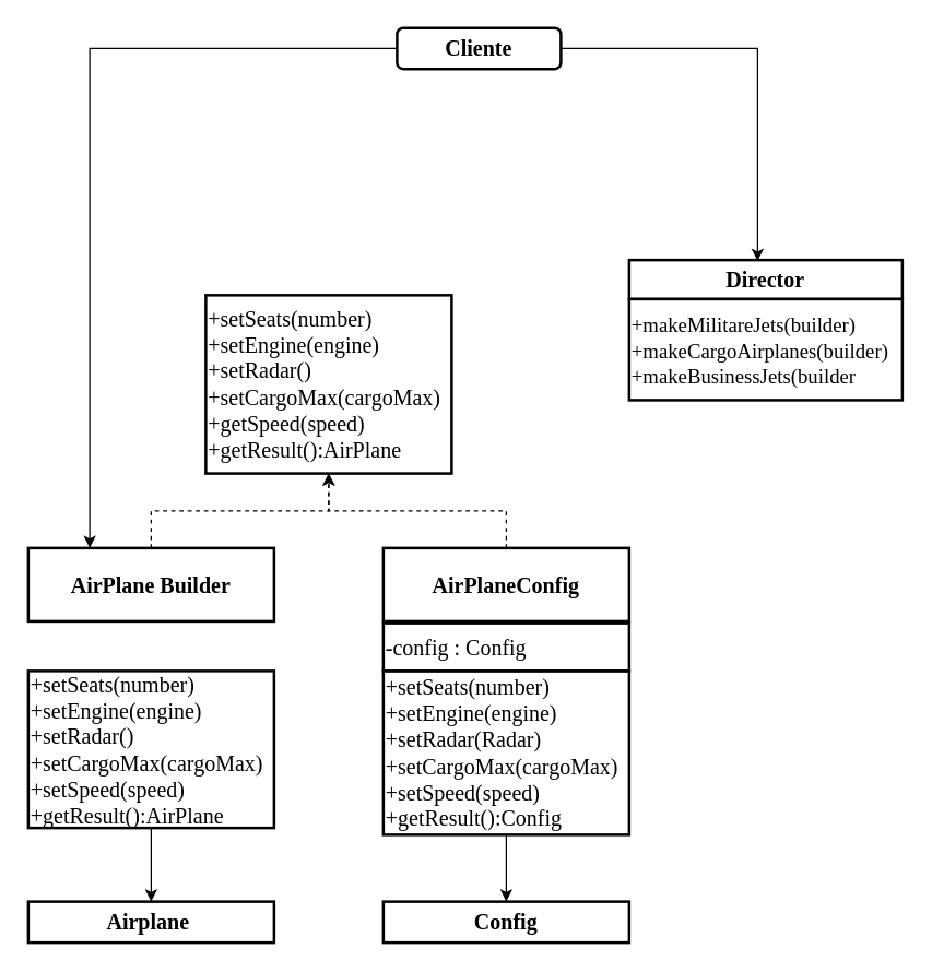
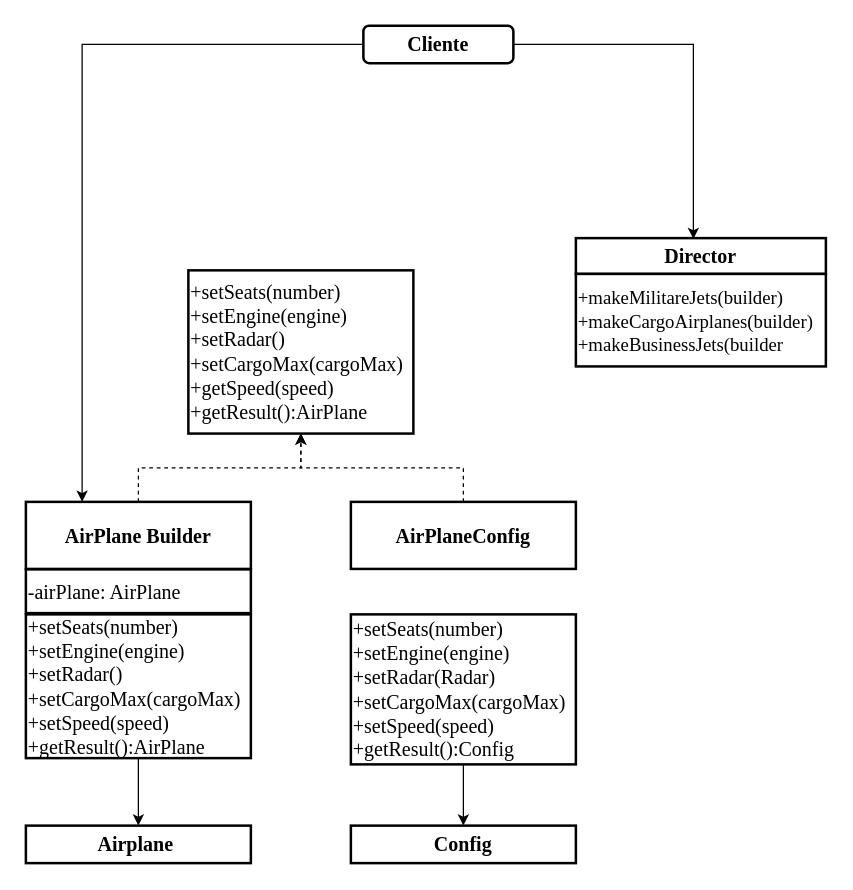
  <mxCell id="0" />
  <mxCell id="1" parent="0" />
  <mxCell id="2" style="edgeStyle=orthogonalEdgeStyle;rounded=0;orthogonalLoop=1;jettySize=auto;html=1;entryX=0.47;entryY=0.022;entryDx=0;entryDy=0;entryPerimeter=0;fontFamily=Times New Roman;fontSize=16;" parent="1" source="4" target="6" edge="1"><mxGeometry relative="1" as="geometry" /></mxCell>
  <mxCell id="3" style="edgeStyle=orthogonalEdgeStyle;rounded=0;sketch=0;jumpStyle=none;orthogonalLoop=1;jettySize=auto;html=1;entryX=0.25;entryY=0;entryDx=0;entryDy=0;endArrow=classic;endFill=1;strokeColor=#000000;fontFamily=Times New Roman;fontSize=16;" parent="1" source="4" target="12" edge="1"><mxGeometry relative="1" as="geometry" /></mxCell>
  <mxCell id="4" value="Cliente&lt;br style=&quot;font-size: 16px;&quot;&gt;" style="rounded=1;whiteSpace=wrap;html=1;strokeWidth=2;glass=0;sketch=0;labelBackgroundColor=none;labelBorderColor=none;fontFamily=Times New Roman;fontStyle=1;spacing=2;fontSize=16;" parent="1" vertex="1"><mxGeometry x="290" y="20" width="120" height="30" as="geometry" /></mxCell>
  <mxCell id="5" value="" style="group" parent="1" vertex="1" connectable="0"><mxGeometry x="460" y="190.004" width="200" height="102.636" as="geometry" /></mxCell>
  <mxCell id="6" value="&lt;b&gt;Director&lt;/b&gt;" style="rounded=0;whiteSpace=wrap;html=1;glass=0;labelBackgroundColor=none;sketch=0;strokeWidth=2;fontFamily=Times New Roman;fontSize=16;shadow=0;" parent="5" vertex="1"><mxGeometry width="200" height="28.64" as="geometry" /></mxCell>
  <mxCell id="7" value="&lt;font style=&quot;font-size: 15px&quot;&gt;+makeMilitareJets(builder)&lt;br&gt;+makeCargoAirplanes(builder)&lt;br&gt;+makeBusinessJets(builder&lt;/font&gt;" style="rounded=0;html=1;glass=0;labelBackgroundColor=none;sketch=0;strokeWidth=2;fontFamily=Times New Roman;fontSize=16;shadow=0;align=left;" parent="5" vertex="1"><mxGeometry y="28.636" width="200" height="74" as="geometry" /></mxCell>
  <mxCell id="8" style="edgeStyle=orthogonalEdgeStyle;rounded=0;orthogonalLoop=1;jettySize=auto;html=1;exitX=0.5;exitY=1;exitDx=0;exitDy=0;fontFamily=Times New Roman;fontSize=16;" parent="5" source="6" target="6" edge="1"><mxGeometry relative="1" as="geometry" /></mxCell>
  <mxCell id="9" value="" style="group;labelBorderColor=none;gradientDirection=north;rounded=0;glass=0;shadow=0;sketch=0;arcSize=0;" parent="1" vertex="1" connectable="0"><mxGeometry x="150" y="156.36" width="180" height="190" as="geometry" /></mxCell>
  <mxCell id="10" value="+setSeats(number)&lt;br&gt;+setEngine(engine)&lt;br&gt;+setRadar()&lt;br&gt;+setCargoMax(cargoMax)&lt;br&gt;+getSpeed(speed)&lt;br&gt;+getResult():AirPlane" style="rounded=0;whiteSpace=wrap;html=1;shadow=0;glass=0;sketch=0;strokeWidth=2;fontFamily=Times New Roman;fontSize=16;align=left;" parent="9" vertex="1"><mxGeometry y="59.41" width="180" height="130.59" as="geometry" /></mxCell>
  <mxCell id="11" value="" style="group;labelBorderColor=none;gradientDirection=north;rounded=0;glass=0;shadow=0;sketch=0;arcSize=0;" parent="1" vertex="1" connectable="0"><mxGeometry x="20" y="401" width="180" height="170" as="geometry" /></mxCell>
  <mxCell id="12" value="&lt;b&gt;AirPlane Builder&lt;/b&gt;" style="rounded=0;whiteSpace=wrap;html=1;shadow=0;glass=0;sketch=0;strokeWidth=2;fontFamily=Times New Roman;fontSize=16;align=center;" parent="11" vertex="1"><mxGeometry width="180" height="53.64" as="geometry" /></mxCell>
  <mxCell id="13" value="" style="group;labelBorderColor=none;gradientDirection=north;rounded=0;glass=0;shadow=0;sketch=0;arcSize=0;fillColor=#ffffff;" parent="1" vertex="1" connectable="0"><mxGeometry x="280" y="401" width="180" height="210" as="geometry" /></mxCell>
  <mxCell id="14" value="&lt;b&gt;AirPlaneConfig&lt;/b&gt;" style="rounded=0;whiteSpace=wrap;html=1;shadow=0;glass=0;sketch=0;strokeWidth=2;fontFamily=Times New Roman;fontSize=16;align=center;" parent="13" vertex="1"><mxGeometry width="180" height="53.64" as="geometry" /></mxCell>
  <mxCell id="15" value="+setSeats(number)&lt;br&gt;+setEngine(engine)&lt;br&gt;+setRadar(Radar)&lt;br&gt;+setCargoMax(cargoMax)&lt;br&gt;+setSpeed(speed)&lt;br&gt;+getResult():Config" style="rounded=0;whiteSpace=wrap;html=1;shadow=0;glass=0;sketch=0;strokeWidth=2;fontFamily=Times New Roman;fontSize=16;align=left;" parent="13" vertex="1"><mxGeometry y="90" width="180" height="120" as="geometry" /></mxCell>
- <mxCell id="16" value="-config : Config" style="rounded=0;whiteSpace=wrap;html=1;shadow=0;glass=0;sketch=0;strokeColor=#000000;strokeWidth=2;fillColor=none;gradientColor=none;fontFamily=Times New Roman;fontSize=16;align=left;" parent="13" vertex="1"><mxGeometry y="55" width="180" height="35" as="geometry" /></mxCell>
+ <mxCell id="17" value="-airPlane: AirPlane" style="rounded=0;shadow=0;glass=0;sketch=0;strokeColor=#000000;strokeWidth=2;gradientColor=none;fontFamily=Times New Roman;fontSize=16;align=left;labelBackgroundColor=none;labelBorderColor=none;" parent="1" vertex="1"><mxGeometry x="20" y="455" width="180" height="35" as="geometry" /></mxCell>
  <mxCell id="18" value="" style="edgeStyle=orthogonalEdgeStyle;rounded=0;orthogonalLoop=1;jettySize=auto;html=1;fontFamily=Times New Roman;fontSize=16;" parent="1" source="19" target="20" edge="1"><mxGeometry relative="1" as="geometry" /></mxCell>
  <mxCell id="19" value="+setSeats(number)&lt;br&gt;+setEngine(engine)&lt;br&gt;+setRadar()&lt;br&gt;+setCargoMax(cargoMax)&lt;br&gt;+setSpeed(speed)&lt;br&gt;+getResult():AirPlane" style="rounded=0;whiteSpace=wrap;html=1;shadow=0;glass=0;sketch=0;strokeWidth=2;fontFamily=Times New Roman;fontSize=16;align=left;" parent="1" vertex="1"><mxGeometry x="20" y="491" width="180" height="115" as="geometry" /></mxCell>
  <mxCell id="20" value="&lt;b&gt;Airplane&amp;nbsp;&lt;/b&gt;" style="rounded=0;whiteSpace=wrap;html=1;shadow=0;glass=0;labelBackgroundColor=none;sketch=0;strokeColor=#000000;strokeWidth=2;fillColor=#ffffff;gradientColor=none;fontFamily=Times New Roman;fontSize=16;align=center;" parent="1" vertex="1"><mxGeometry x="20" y="660" width="180" height="30" as="geometry" /></mxCell>
  <mxCell id="21" value="&lt;b&gt;Config&lt;/b&gt;" style="rounded=0;whiteSpace=wrap;html=1;shadow=0;glass=0;labelBackgroundColor=none;sketch=0;strokeColor=#000000;strokeWidth=2;fillColor=#ffffff;gradientColor=none;fontFamily=Times New Roman;fontSize=16;align=center;" parent="1" vertex="1"><mxGeometry x="280" y="660" width="180" height="30" as="geometry" /></mxCell>
  <mxCell id="22" value="" style="edgeStyle=orthogonalEdgeStyle;rounded=0;orthogonalLoop=1;jettySize=auto;html=1;fontFamily=Times New Roman;fontSize=16;" parent="1" source="15" target="21" edge="1"><mxGeometry relative="1" as="geometry" /></mxCell>
  <mxCell id="23" style="edgeStyle=orthogonalEdgeStyle;orthogonalLoop=1;jettySize=auto;html=1;fontFamily=Times New Roman;fontSize=16;rounded=0;jumpStyle=none;sketch=0;dashed=1;" parent="1" source="12" target="10" edge="1"><mxGeometry relative="1" as="geometry" /></mxCell>
  <mxCell id="24" style="edgeStyle=orthogonalEdgeStyle;orthogonalLoop=1;jettySize=auto;html=1;fontFamily=Times New Roman;fontSize=16;rounded=0;jumpStyle=none;sketch=0;dashed=1;" parent="1" source="14" target="10" edge="1"><mxGeometry relative="1" as="geometry" /></mxCell>
